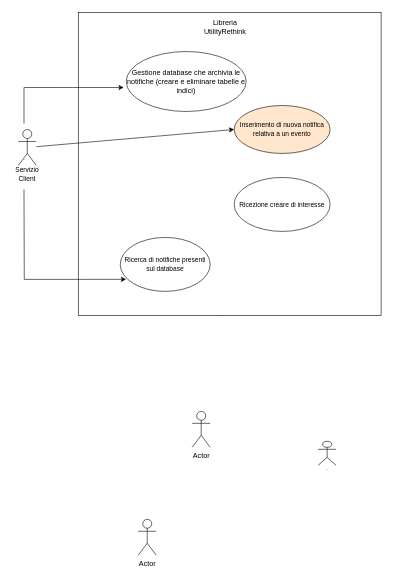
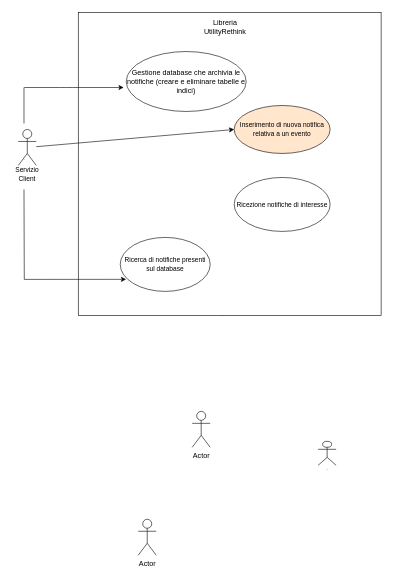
  <mxCell id="0" />
  <mxCell id="1" parent="0" />
  <mxCell id="2" value="Actor" style="shape=umlActor;verticalLabelPosition=bottom;verticalAlign=top;html=1;fontSize=1;" parent="1" vertex="1"><mxGeometry x="30" y="215" width="30" height="60" as="geometry" /></mxCell>
  <mxCell id="3" value="" style="whiteSpace=wrap;html=1;aspect=fixed;" parent="1" vertex="1"><mxGeometry x="130" y="20" width="505" height="505" as="geometry" /></mxCell>
  <mxCell id="4" value="Gestione database che archivia le notifiche (creare e eliminare tabelle e indici)" style="ellipse;whiteSpace=wrap;html=1;" parent="1" vertex="1"><mxGeometry x="210" y="85" width="200" height="100" as="geometry" /></mxCell>
  <mxCell id="5" value="Actor" style="shape=umlActor;verticalLabelPosition=bottom;verticalAlign=top;html=1;" parent="1" vertex="1"><mxGeometry x="320" y="685" width="30" height="60" as="geometry" /></mxCell>
  <mxCell id="6" value="Actor" style="shape=umlActor;verticalLabelPosition=bottom;verticalAlign=top;html=1;fontSize=1;" parent="1" vertex="1"><mxGeometry x="530" y="735" width="30" height="40" as="geometry" /></mxCell>
  <mxCell id="7" value="Text" style="text;html=1;align=center;verticalAlign=middle;resizable=0;points=[];autosize=1;fontSize=1;" parent="1" vertex="1"><mxGeometry x="20" y="255" width="40" height="20" as="geometry" /></mxCell>
  <mxCell id="8" value="Text" style="text;html=1;strokeColor=none;fillColor=none;align=center;verticalAlign=middle;whiteSpace=wrap;rounded=0;fontSize=1;" parent="1" vertex="1"><mxGeometry x="350" y="515" width="40" height="20" as="geometry" /></mxCell>
  <mxCell id="9" value="&lt;font style=&quot;font-size: 11px&quot;&gt;Servizio Client&lt;/font&gt;" style="text;html=1;strokeColor=none;fillColor=none;align=center;verticalAlign=middle;whiteSpace=wrap;rounded=0;fontSize=1;" parent="1" vertex="1"><mxGeometry x="20" y="275" width="50" height="30" as="geometry" /></mxCell>
  <mxCell id="10" value="&lt;font color=&quot;#000000&quot; style=&quot;font-size: 12px&quot;&gt;Libreria UtilityRethink&lt;/font&gt;" style="text;html=1;strokeColor=none;fillColor=none;align=center;verticalAlign=middle;whiteSpace=wrap;rounded=0;fontSize=11;fontColor=#FF3333;" parent="1" vertex="1"><mxGeometry x="320" y="25" width="110" height="40" as="geometry" /></mxCell>
  <mxCell id="11" value="&lt;font color=&quot;#000000&quot;&gt;Inserimento di nuova notifica relativa a un evento&lt;/font&gt;" style="ellipse;whiteSpace=wrap;html=1;fontSize=11;fontColor=#FF3333;fillColor=#ffe6cc;" parent="1" vertex="1"><mxGeometry x="390" y="175" width="160" height="80" as="geometry" /></mxCell>
- <mxCell id="12" value="&lt;font color=&quot;#000000&quot;&gt;Ricezione creare di interesse&lt;/font&gt;" style="ellipse;whiteSpace=wrap;html=1;fontSize=11;fontColor=#FF3333;" parent="1" vertex="1"><mxGeometry x="390" y="295" width="160" height="90" as="geometry" /></mxCell>
+ <mxCell id="12" value="&lt;font color=&quot;#000000&quot;&gt;Ricezione notifiche di interesse&lt;/font&gt;" style="ellipse;whiteSpace=wrap;html=1;fontSize=11;fontColor=#FF3333;" parent="1" vertex="1"><mxGeometry x="390" y="295" width="160" height="90" as="geometry" /></mxCell>
  <mxCell id="13" value="&lt;font style=&quot;font-size: 11px&quot; color=&quot;#000000&quot;&gt;Ricerca di notifiche presenti sul database&lt;/font&gt;" style="ellipse;whiteSpace=wrap;html=1;fontSize=11;fontColor=#FF3333;" parent="1" vertex="1"><mxGeometry x="200" y="395" width="150" height="90" as="geometry" /></mxCell>
  <mxCell id="14" value="" style="endArrow=none;html=1;fontSize=11;fontColor=#FF3333;" parent="1" edge="1"><mxGeometry width="50" height="50" relative="1" as="geometry"><mxPoint x="39.5" y="205" as="sourcePoint" /><mxPoint x="39.5" y="145" as="targetPoint" /></mxGeometry></mxCell>
  <mxCell id="15" value="" style="endArrow=classic;html=1;fontSize=11;fontColor=#FF3333;entryX=-0.021;entryY=0.6;entryDx=0;entryDy=0;entryPerimeter=0;" parent="1" target="4" edge="1"><mxGeometry width="50" height="50" relative="1" as="geometry"><mxPoint x="40" y="145" as="sourcePoint" /><mxPoint x="120" y="145" as="targetPoint" /><Array as="points"><mxPoint x="110" y="145" /></Array></mxGeometry></mxCell>
  <mxCell id="16" value="" style="endArrow=none;html=1;fontSize=11;fontColor=#FF3333;" parent="1" edge="1"><mxGeometry width="50" height="50" relative="1" as="geometry"><mxPoint x="40" y="465" as="sourcePoint" /><mxPoint x="39.5" y="315" as="targetPoint" /></mxGeometry></mxCell>
  <mxCell id="17" value="" style="endArrow=classic;html=1;fontSize=11;fontColor=#FF3333;entryX=0.158;entryY=0.881;entryDx=0;entryDy=0;entryPerimeter=0;" parent="1" target="3" edge="1"><mxGeometry width="50" height="50" relative="1" as="geometry"><mxPoint x="40" y="465" as="sourcePoint" /><mxPoint x="90" y="455" as="targetPoint" /></mxGeometry></mxCell>
  <mxCell id="18" value="" style="endArrow=classic;html=1;fontSize=11;fontColor=#FF3333;entryX=0;entryY=0.5;entryDx=0;entryDy=0;" parent="1" source="2" target="11" edge="1"><mxGeometry width="50" height="50" relative="1" as="geometry"><mxPoint x="60" y="255" as="sourcePoint" /><mxPoint x="110" y="205" as="targetPoint" /></mxGeometry></mxCell>
  <mxCell id="19" value="Actor" style="shape=umlActor;verticalLabelPosition=bottom;verticalAlign=top;html=1;" vertex="1" parent="1"><mxGeometry x="230" y="865" width="30" height="60" as="geometry" /></mxCell>
